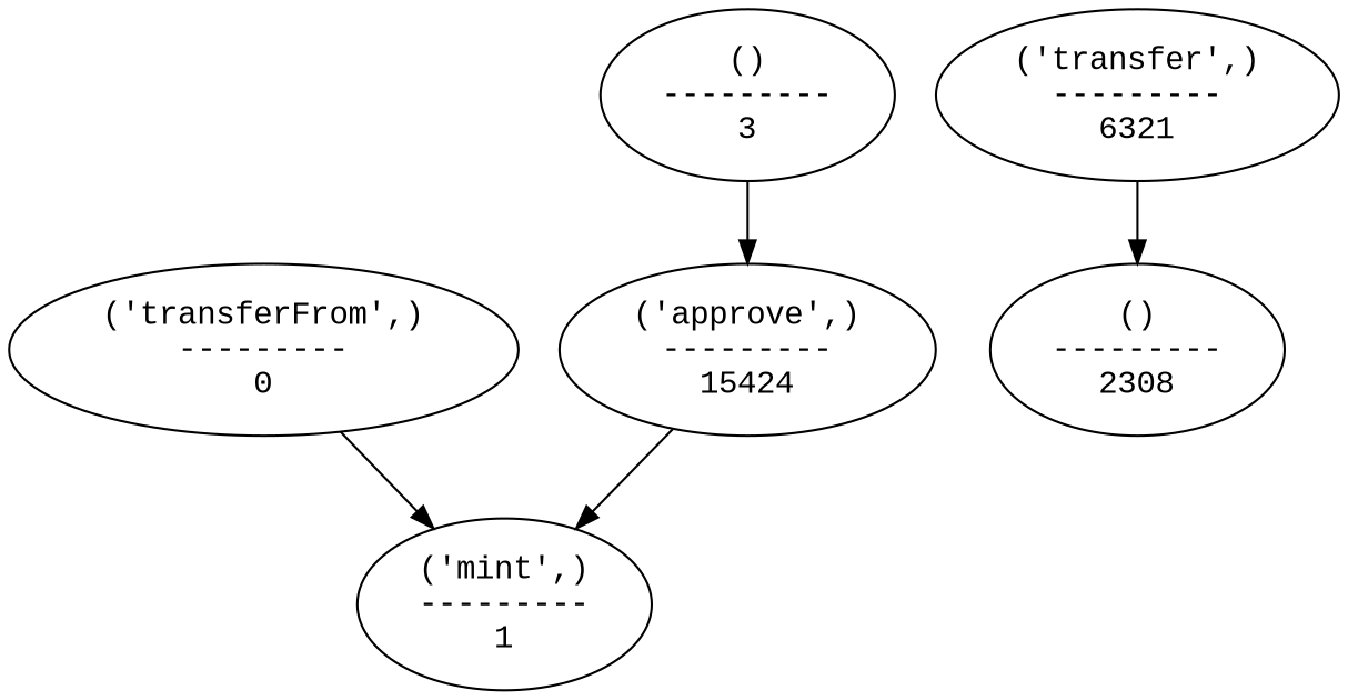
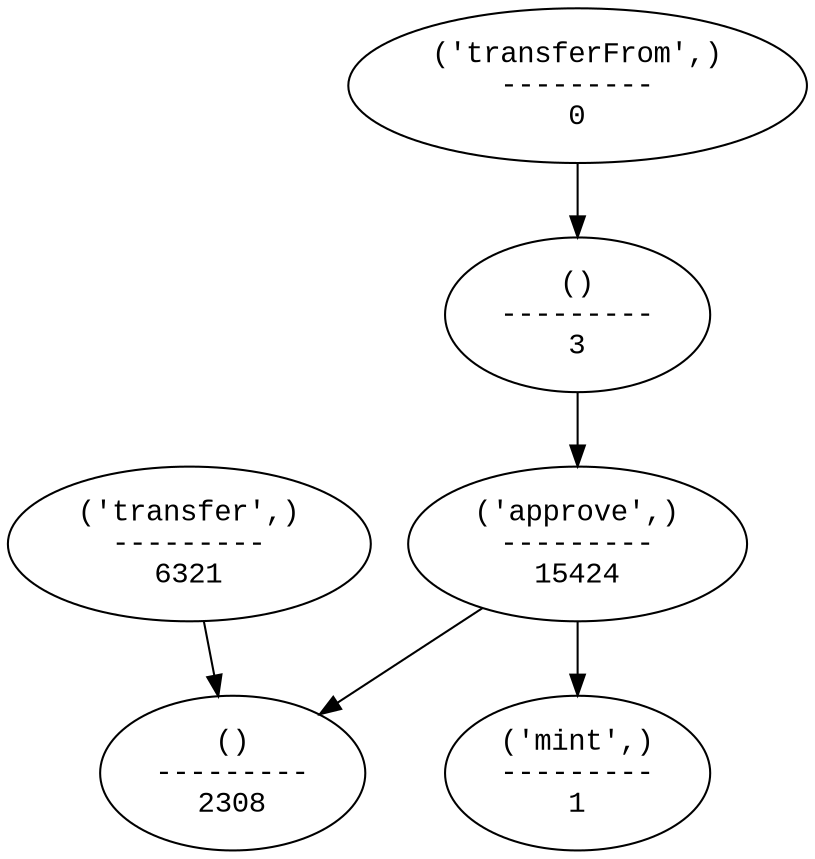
  strict digraph {
    fontname="Liberation Mono"
    node [fontname="Liberation Mono"]
    edge [fontname="Liberation Mono"]
    "('approve',)\n---------\n15424"
    "()\n---------\n2308"
    "('mint',)\n---------\n1"
    "()\n---------\n3"
    "('transfer',)\n---------\n6321"
    "('transferFrom',)\n---------\n0"
+   "('approve',)\n---------\n15424" -> "()\n---------\n2308"
    "('approve',)\n---------\n15424" -> "('mint',)\n---------\n1"
    "()\n---------\n3" -> "('approve',)\n---------\n15424"
    "('transfer',)\n---------\n6321" -> "()\n---------\n2308"
-   "('transferFrom',)\n---------\n0" -> "('mint',)\n---------\n1"
+   "('transferFrom',)\n---------\n0" -> "()\n---------\n3"
  }
